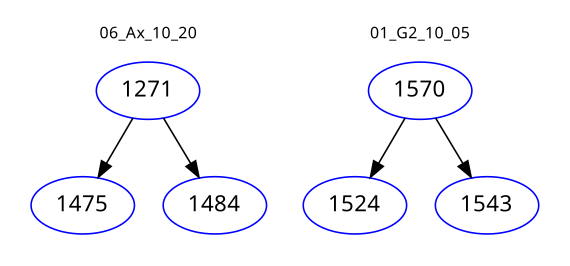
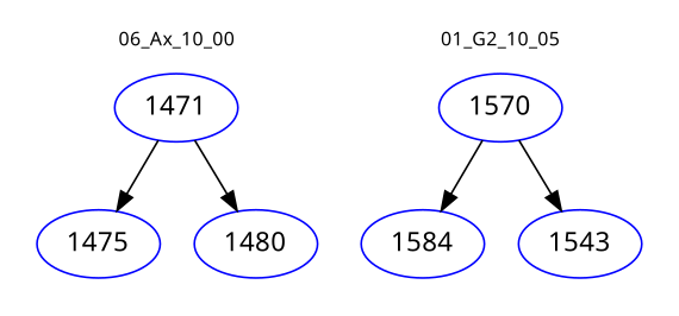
  digraph {
    fontname="Noto Sans"
    node [color=blue fontname="Noto Sans"]
    edge [color=black fontname="Noto Sans"]
-   n1 [label=1271]
+   n1 [label=1471]
    n2 [label=1475]
-   n3 [label=1484]
+   n3 [label=1480]
    n4 [label=1570]
-   n5 [label=1524]
+   n5 [label=1584]
    n6 [label=1543]
    subgraph cluster_1 {
      color=white
      fontsize=10
-     label="06_Ax_10_20"
+     label="06_Ax_10_00"
      n1
      n2
      n3
    }
    subgraph cluster_2 {
      color=white
      fontsize=10
      label="01_G2_10_05"
      n4
      n5
      n6
    }
    n1 -> n2
    n1 -> n3
    n4 -> n5
    n4 -> n6
  }
